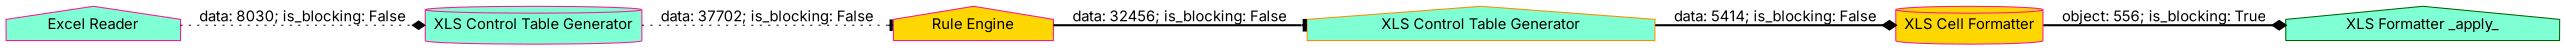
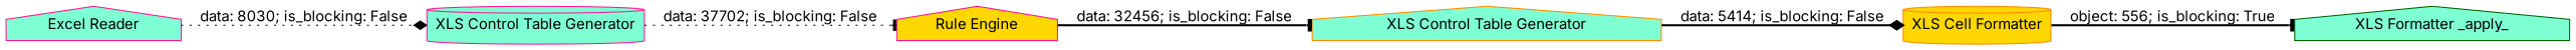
  digraph {
    fontname=Inter
    rankdir=LR
    node [color=deeppink fillcolor=aquamarine fontname=Inter shape=house style=filled]
    edge [arrowhead=tee fontname=Inter style=bold]
-   n1 [fillcolor=gold label="XLS Cell Formatter" shape=cylinder]
+   n1 [color=darkorange fillcolor=gold label="XLS Cell Formatter" shape=cylinder]
    n2 [color=darkgreen label="XLS Formatter _apply_"]
    n3 [fillcolor=gold label="Rule Engine"]
    n4 [color=darkorange label="XLS Control Table Generator"]
    n5 [label="XLS Control Table Generator" shape=cylinder]
    n6 [label="Excel Reader"]
-   n1 -> n2 [arrowhead=diamond label="object: 556; is_blocking: True"]
+   n1 -> n2 [label="object: 556; is_blocking: True"]
    n3 -> n4 [label="data: 32456; is_blocking: False"]
    n4 -> n1 [arrowhead=diamond label="data: 5414; is_blocking: False"]
    n5 -> n3 [label="data: 37702; is_blocking: False" style=dotted]
    n6 -> n5 [arrowhead=diamond label="data: 8030; is_blocking: False" style=dotted]
  }
